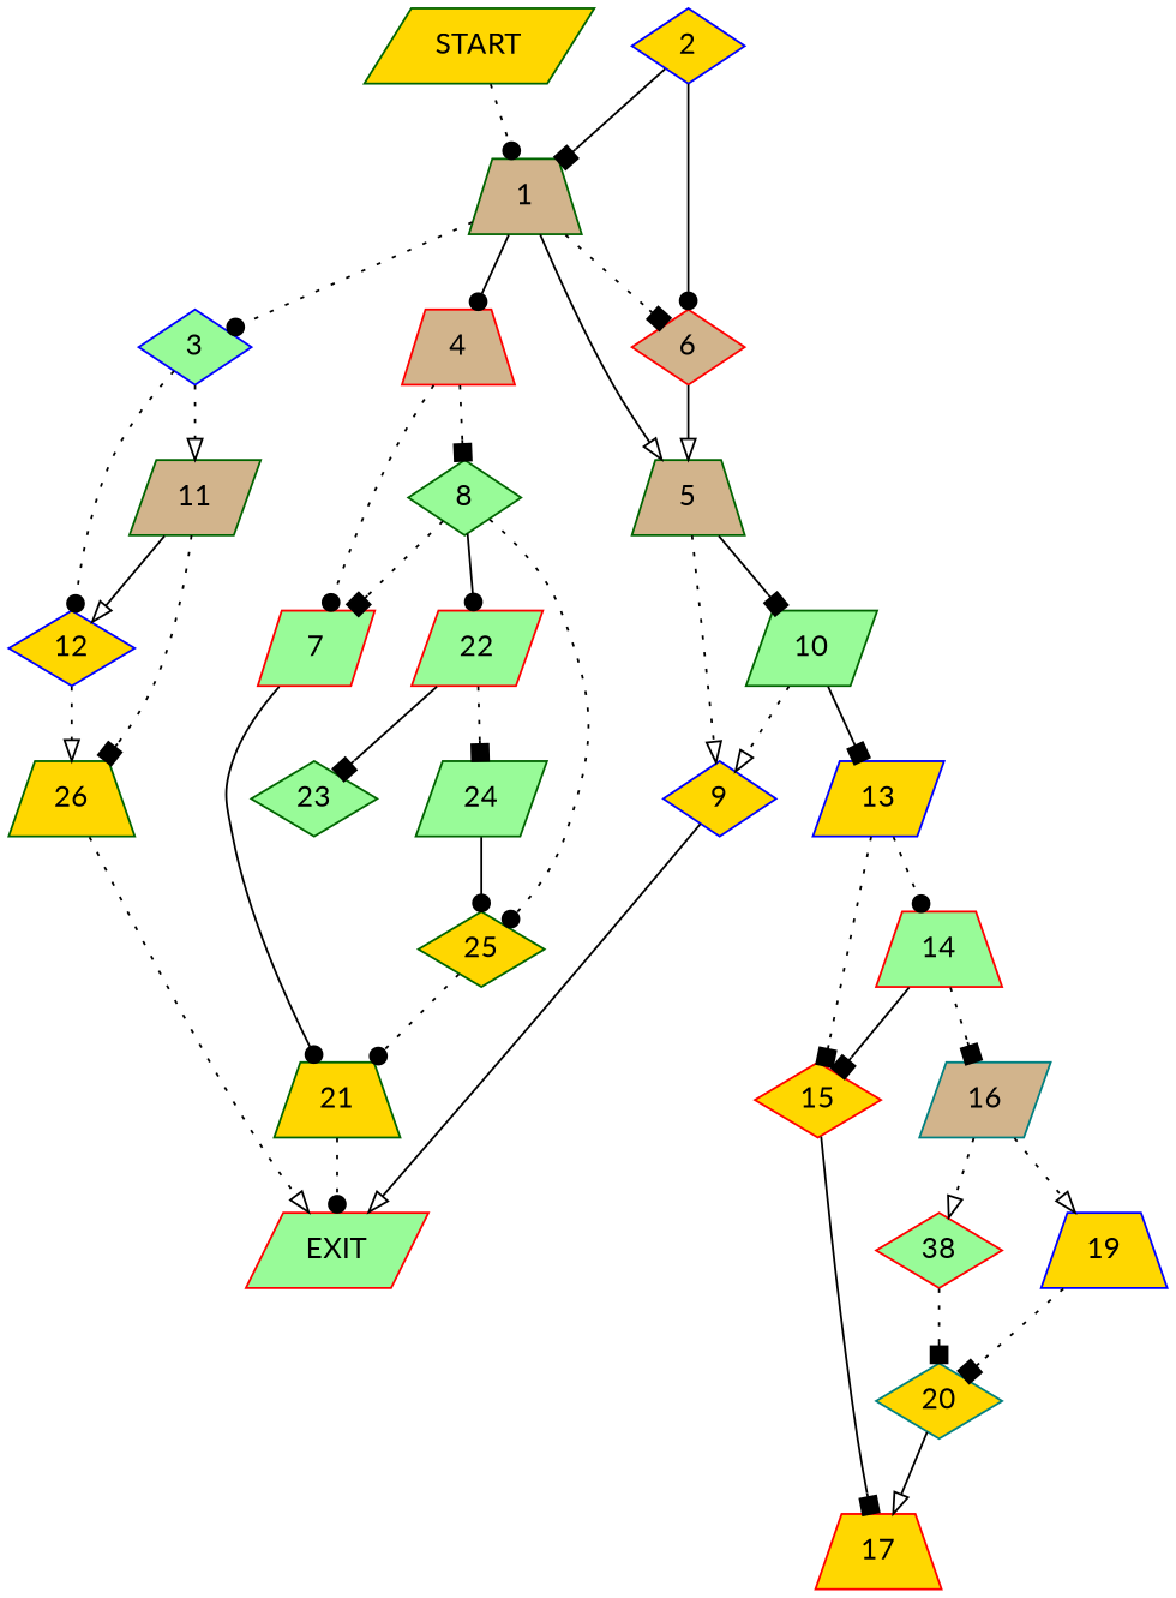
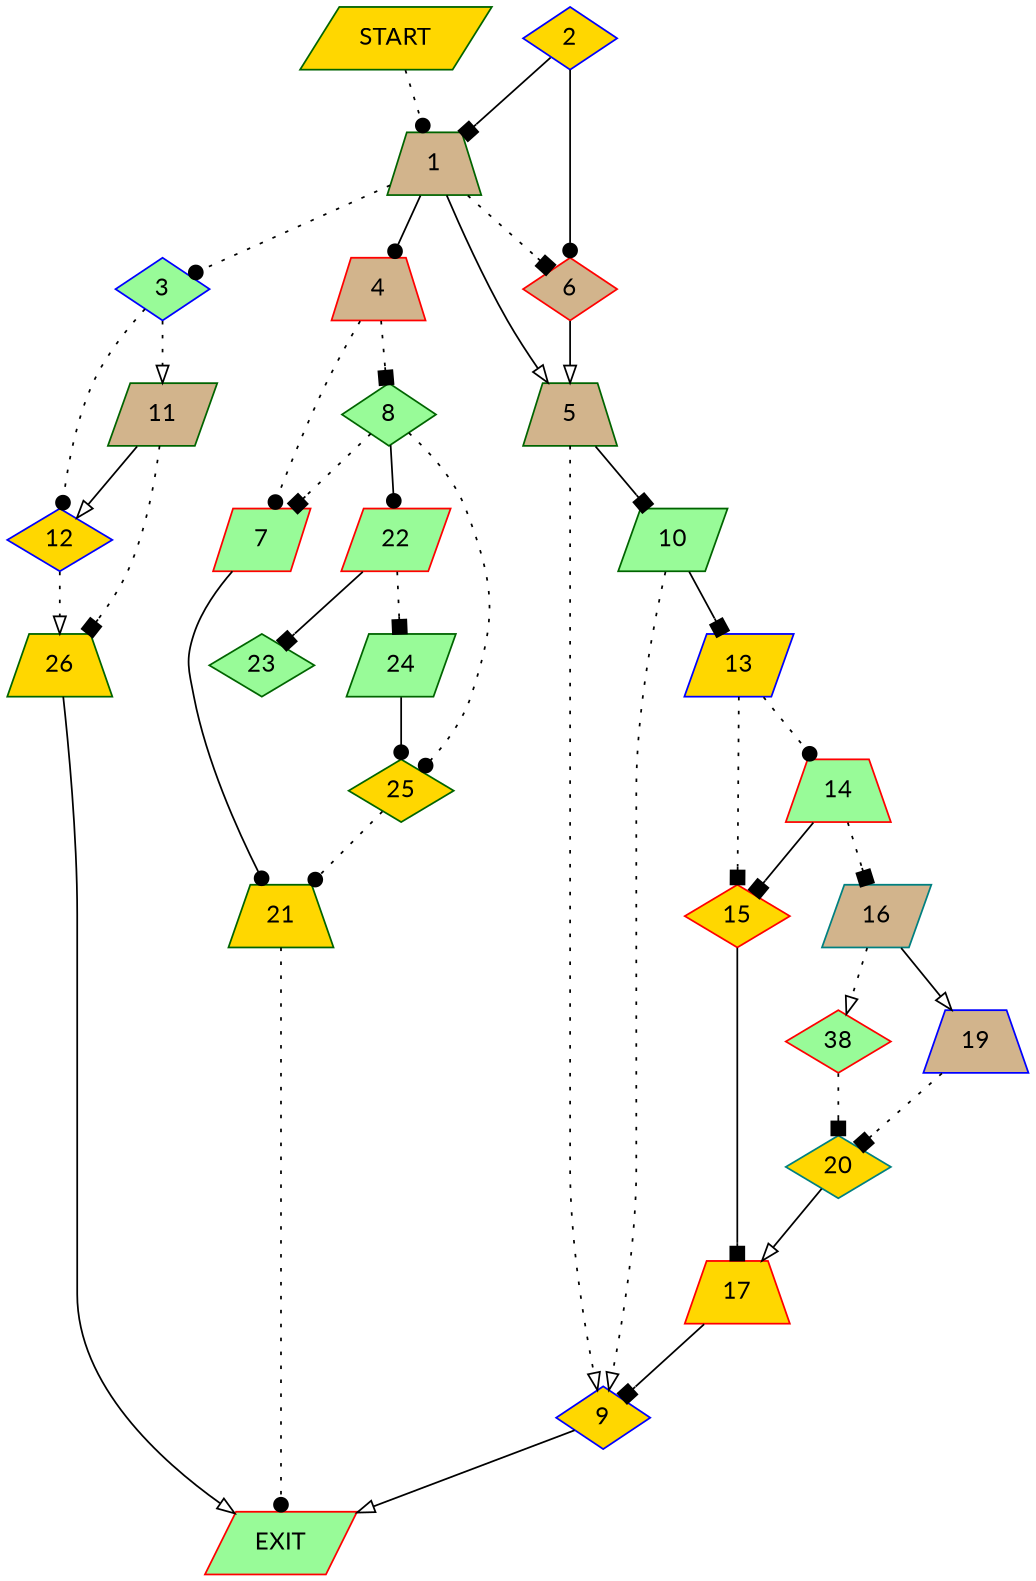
  digraph {
    fontname=Lato
    node [color=darkgreen fillcolor=gold fontname=Lato shape=diamond style=filled]
    edge [arrowhead=box fontname=Lato style=dotted]
    n1 [label=START shape=parallelogram]
    1 [fillcolor=tan shape=trapezium]
    3 [color=blue fillcolor=palegreen]
    4 [color=red fillcolor=tan shape=trapezium]
    5 [fillcolor=tan shape=trapezium]
    6 [color=red fillcolor=tan]
    n7 [color=red fillcolor=palegreen label=EXIT shape=parallelogram]
    2 [color=blue]
    11 [fillcolor=tan shape=parallelogram]
    12 [color=blue]
    7 [color=red fillcolor=palegreen shape=parallelogram]
    8 [fillcolor=palegreen]
    9 [color=blue]
    10 [fillcolor=palegreen shape=parallelogram]
    26 [shape=trapezium]
    21 [shape=trapezium]
    22 [color=red fillcolor=palegreen shape=parallelogram]
    25
    13 [color=blue shape=parallelogram]
    23 [fillcolor=palegreen]
    24 [fillcolor=palegreen shape=parallelogram]
    14 [color=red fillcolor=palegreen shape=trapezium]
    15 [color=red]
    16 [color=teal fillcolor=tan shape=parallelogram]
    17 [color=red shape=trapezium]
    n26 [color=red fillcolor=palegreen label=38]
-   19 [color=blue shape=trapezium]
+   19 [color=blue fillcolor=tan shape=trapezium]
    20 [color=teal]
    n1 -> 1 [arrowhead=dot]
    1 -> 3 [arrowhead=dot]
    1 -> 4 [arrowhead=dot style=solid]
    1 -> 5 [arrowhead=onormal style=solid]
    1 -> 6
    3 -> 11 [arrowhead=onormal]
    3 -> 12 [arrowhead=dot]
    4 -> 7 [arrowhead=dot]
    4 -> 8
    5 -> 9 [arrowhead=onormal]
    5 -> 10 [style=solid]
    6 -> 5 [arrowhead=onormal style=solid]
    2 -> 1 [style=solid]
    2 -> 6 [arrowhead=dot style=solid]
    11 -> 12 [arrowhead=onormal style=solid]
    11 -> 26
    12 -> 26 [arrowhead=onormal]
    7 -> 21 [arrowhead=dot style=solid]
    8 -> 7
    8 -> 22 [arrowhead=dot style=solid]
    8 -> 25 [arrowhead=dot]
    9 -> n7 [arrowhead=onormal style=solid]
    10 -> 9 [arrowhead=onormal]
    10 -> 13 [style=solid]
-   26 -> n7 [arrowhead=onormal]
+   26 -> n7 [arrowhead=onormal style=solid]
    21 -> n7 [arrowhead=dot]
    22 -> 23 [style=solid]
    22 -> 24
    25 -> 21 [arrowhead=dot]
    13 -> 14 [arrowhead=dot]
    13 -> 15
    24 -> 25 [arrowhead=dot style=solid]
    14 -> 15 [style=solid]
    14 -> 16
    15 -> 17 [style=solid]
    16 -> n26 [arrowhead=onormal]
-   16 -> 19 [arrowhead=onormal]
+   16 -> 19 [arrowhead=onormal style=solid]
+   17 -> 9 [style=solid]
    n26 -> 20
    19 -> 20
    20 -> 17 [arrowhead=onormal style=solid]
  }
